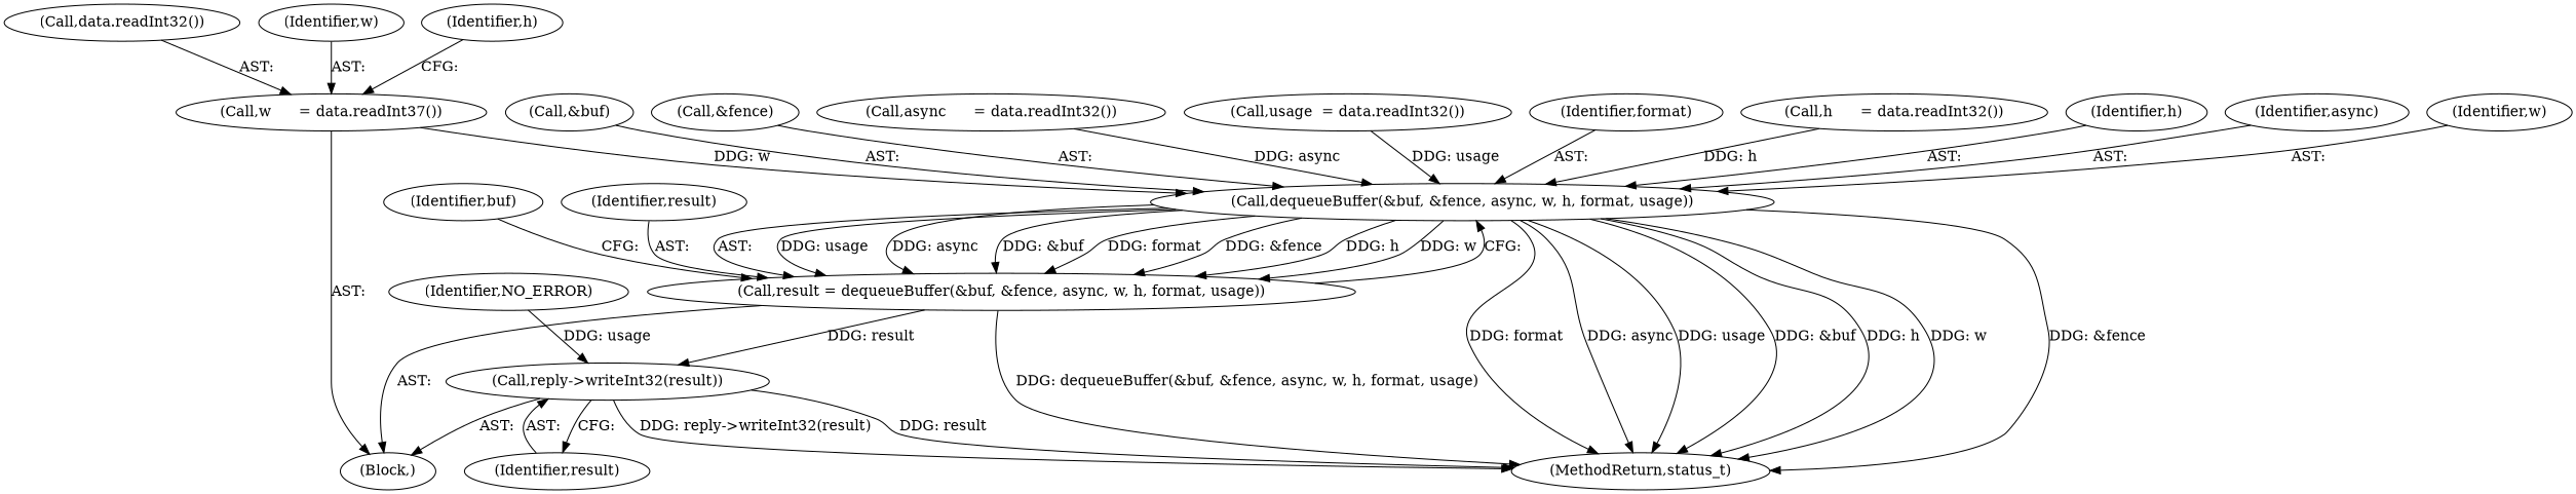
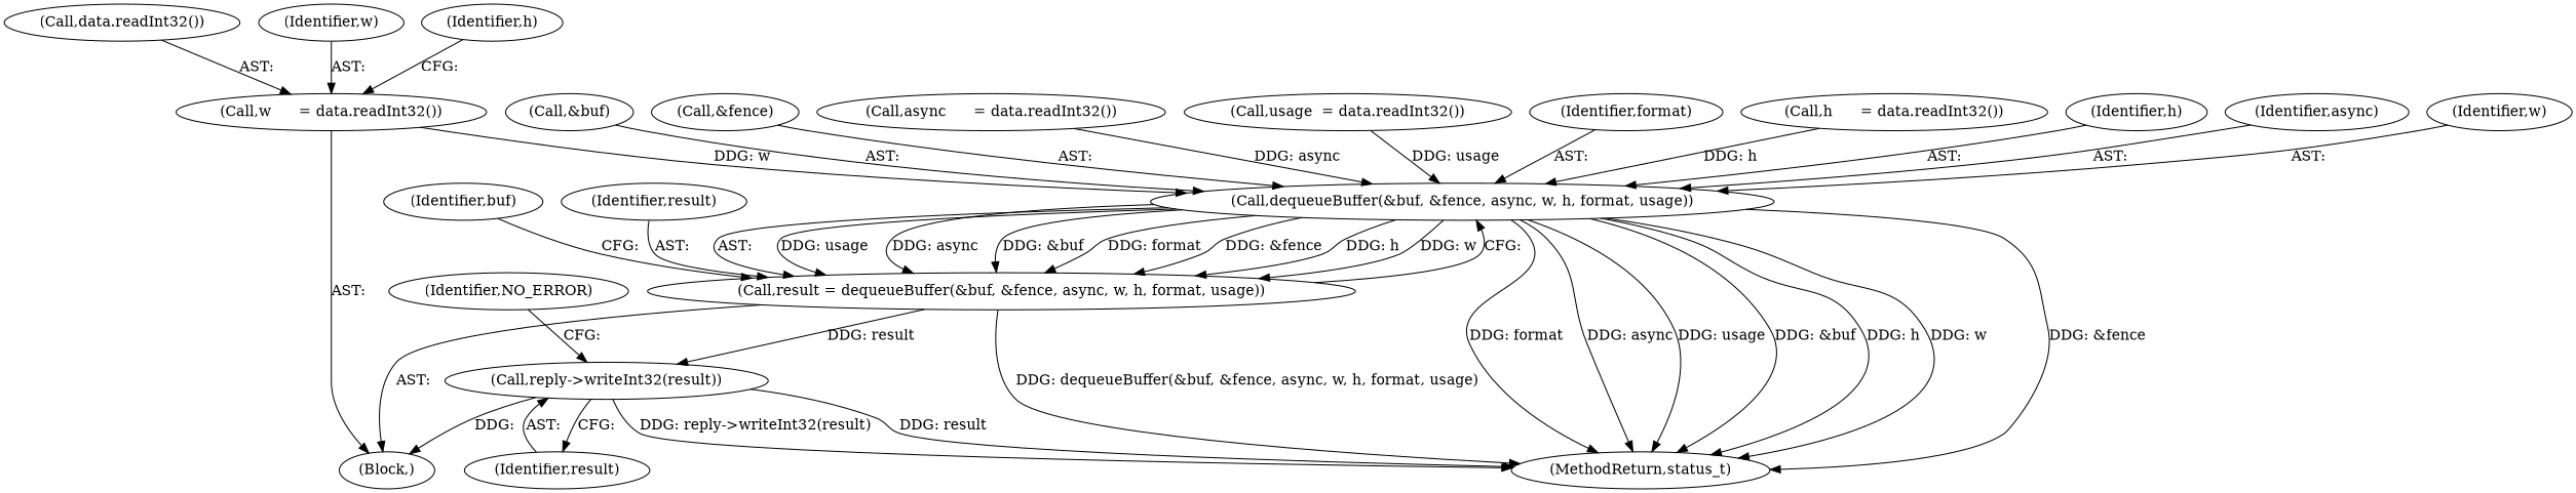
  digraph {
-   n1 [label="(Call,w      = data.readInt37())"]
+   n1 [label="(Call,w      = data.readInt32())"]
    n2 [label="(Call,dequeueBuffer(&buf, &fence, async, w, h, format, usage))"]
    n3 [label="(Block,)"]
    n4 [label="(Call,result = dequeueBuffer(&buf, &fence, async, w, h, format, usage))"]
    n5 [label="(MethodReturn,status_t)"]
    n6 [label="(Call,data.readInt32())"]
    n7 [label="(Call,reply->writeInt32(result))"]
    n8 [label="(Identifier,result)"]
    n9 [label="(Identifier,h)"]
    n10 [label="(Identifier,async)"]
    n11 [label="(Identifier,buf)"]
    n12 [label="(Identifier,w)"]
    n13 [label="(Call,&buf)"]
    n14 [label="(Call,&fence)"]
    n15 [label="(Call,async      = data.readInt32())"]
    n16 [label="(Identifier,w)"]
    n17 [label="(Identifier,h)"]
    n18 [label="(Identifier,result)"]
    n19 [label="(Identifier,NO_ERROR)"]
    n20 [label="(Call,usage  = data.readInt32())"]
    n21 [label="(Identifier,format)"]
    n22 [label="(Call,h      = data.readInt32())"]
    n1 -> n2 [label="DDG: w"]
    n1 -> n3 [label="AST: "]
    n2 -> n4 [label="AST: "]
    n2 -> n4 [label="DDG: usage"]
    n2 -> n4 [label="DDG: async"]
    n2 -> n4 [label="DDG: &buf"]
    n2 -> n4 [label="DDG: format"]
    n2 -> n4 [label="DDG: &fence"]
    n2 -> n4 [label="DDG: h"]
    n2 -> n4 [label="DDG: w"]
    n2 -> n5 [label="DDG: &fence"]
    n2 -> n5 [label="DDG: format"]
    n2 -> n5 [label="DDG: async"]
    n2 -> n5 [label="DDG: usage"]
    n2 -> n5 [label="DDG: &buf"]
    n2 -> n5 [label="DDG: h"]
    n2 -> n5 [label="DDG: w"]
    n4 -> n2 [label="CFG: "]
    n4 -> n3 [label="AST: "]
    n4 -> n5 [label="DDG: dequeueBuffer(&buf, &fence, async, w, h, format, usage)"]
    n4 -> n7 [label="DDG: result"]
    n6 -> n1 [label="AST: "]
-   n7 -> n3 [label="AST: "]
+   n7 -> n3 [label="DDG: "]
    n7 -> n5 [label="DDG: result"]
    n7 -> n5 [label="DDG: reply->writeInt32(result)"]
    n7 -> n8 [label="CFG: "]
    n8 -> n7 [label="AST: "]
    n9 -> n2 [label="AST: "]
    n10 -> n2 [label="AST: "]
    n11 -> n4 [label="CFG: "]
    n12 -> n2 [label="AST: "]
    n13 -> n2 [label="AST: "]
    n14 -> n2 [label="AST: "]
    n15 -> n2 [label="DDG: async"]
    n16 -> n1 [label="AST: "]
    n17 -> n1 [label="CFG: "]
    n18 -> n4 [label="AST: "]
-   n19 -> n7 [label="DDG: usage"]
+   n19 -> n7 [label="CFG: "]
    n20 -> n2 [label="DDG: usage"]
    n21 -> n2 [label="AST: "]
    n22 -> n2 [label="DDG: h"]
  }
